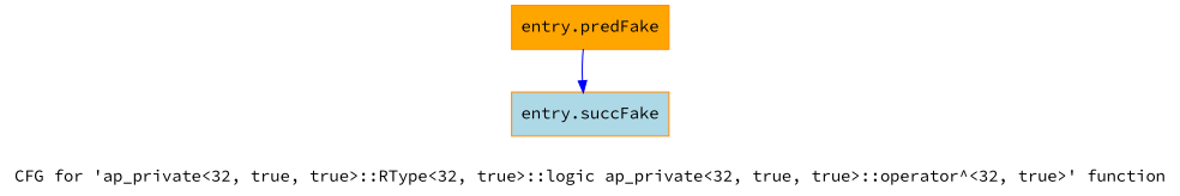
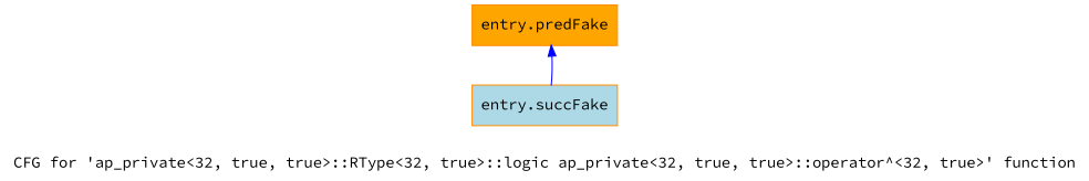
  digraph {
    label="CFG for 'ap_private\<32, true, true\>::RType\<32, true\>::logic ap_private\<32, true, true\>::operator^\<32, true\>' function"
    fontname="Source Code Pro"
    node [shape=record style=filled color=darkorange fontname="Source Code Pro"]
    n1 [label="{entry.predFake}" fillcolor=orange]
    n2 [filename="/home/omerfaruk/tools/Xilinx/Vitis_HLS/2023.2/include/etc/ap_private.h" label="{entry.succFake}" linenumber=2012 fillcolor=lightblue]
-   n1 -> n2 [execusionnum=0 filename="/home/omerfaruk/tools/Xilinx/Vitis_HLS/2023.2/include/etc/ap_private.h" color=blue style=solid fontname="Source Code Pro"]
+   n2 -> n1 [execusionnum=0 filename="/home/omerfaruk/tools/Xilinx/Vitis_HLS/2023.2/include/etc/ap_private.h" color=blue style=solid fontname="Source Code Pro"]
  }
